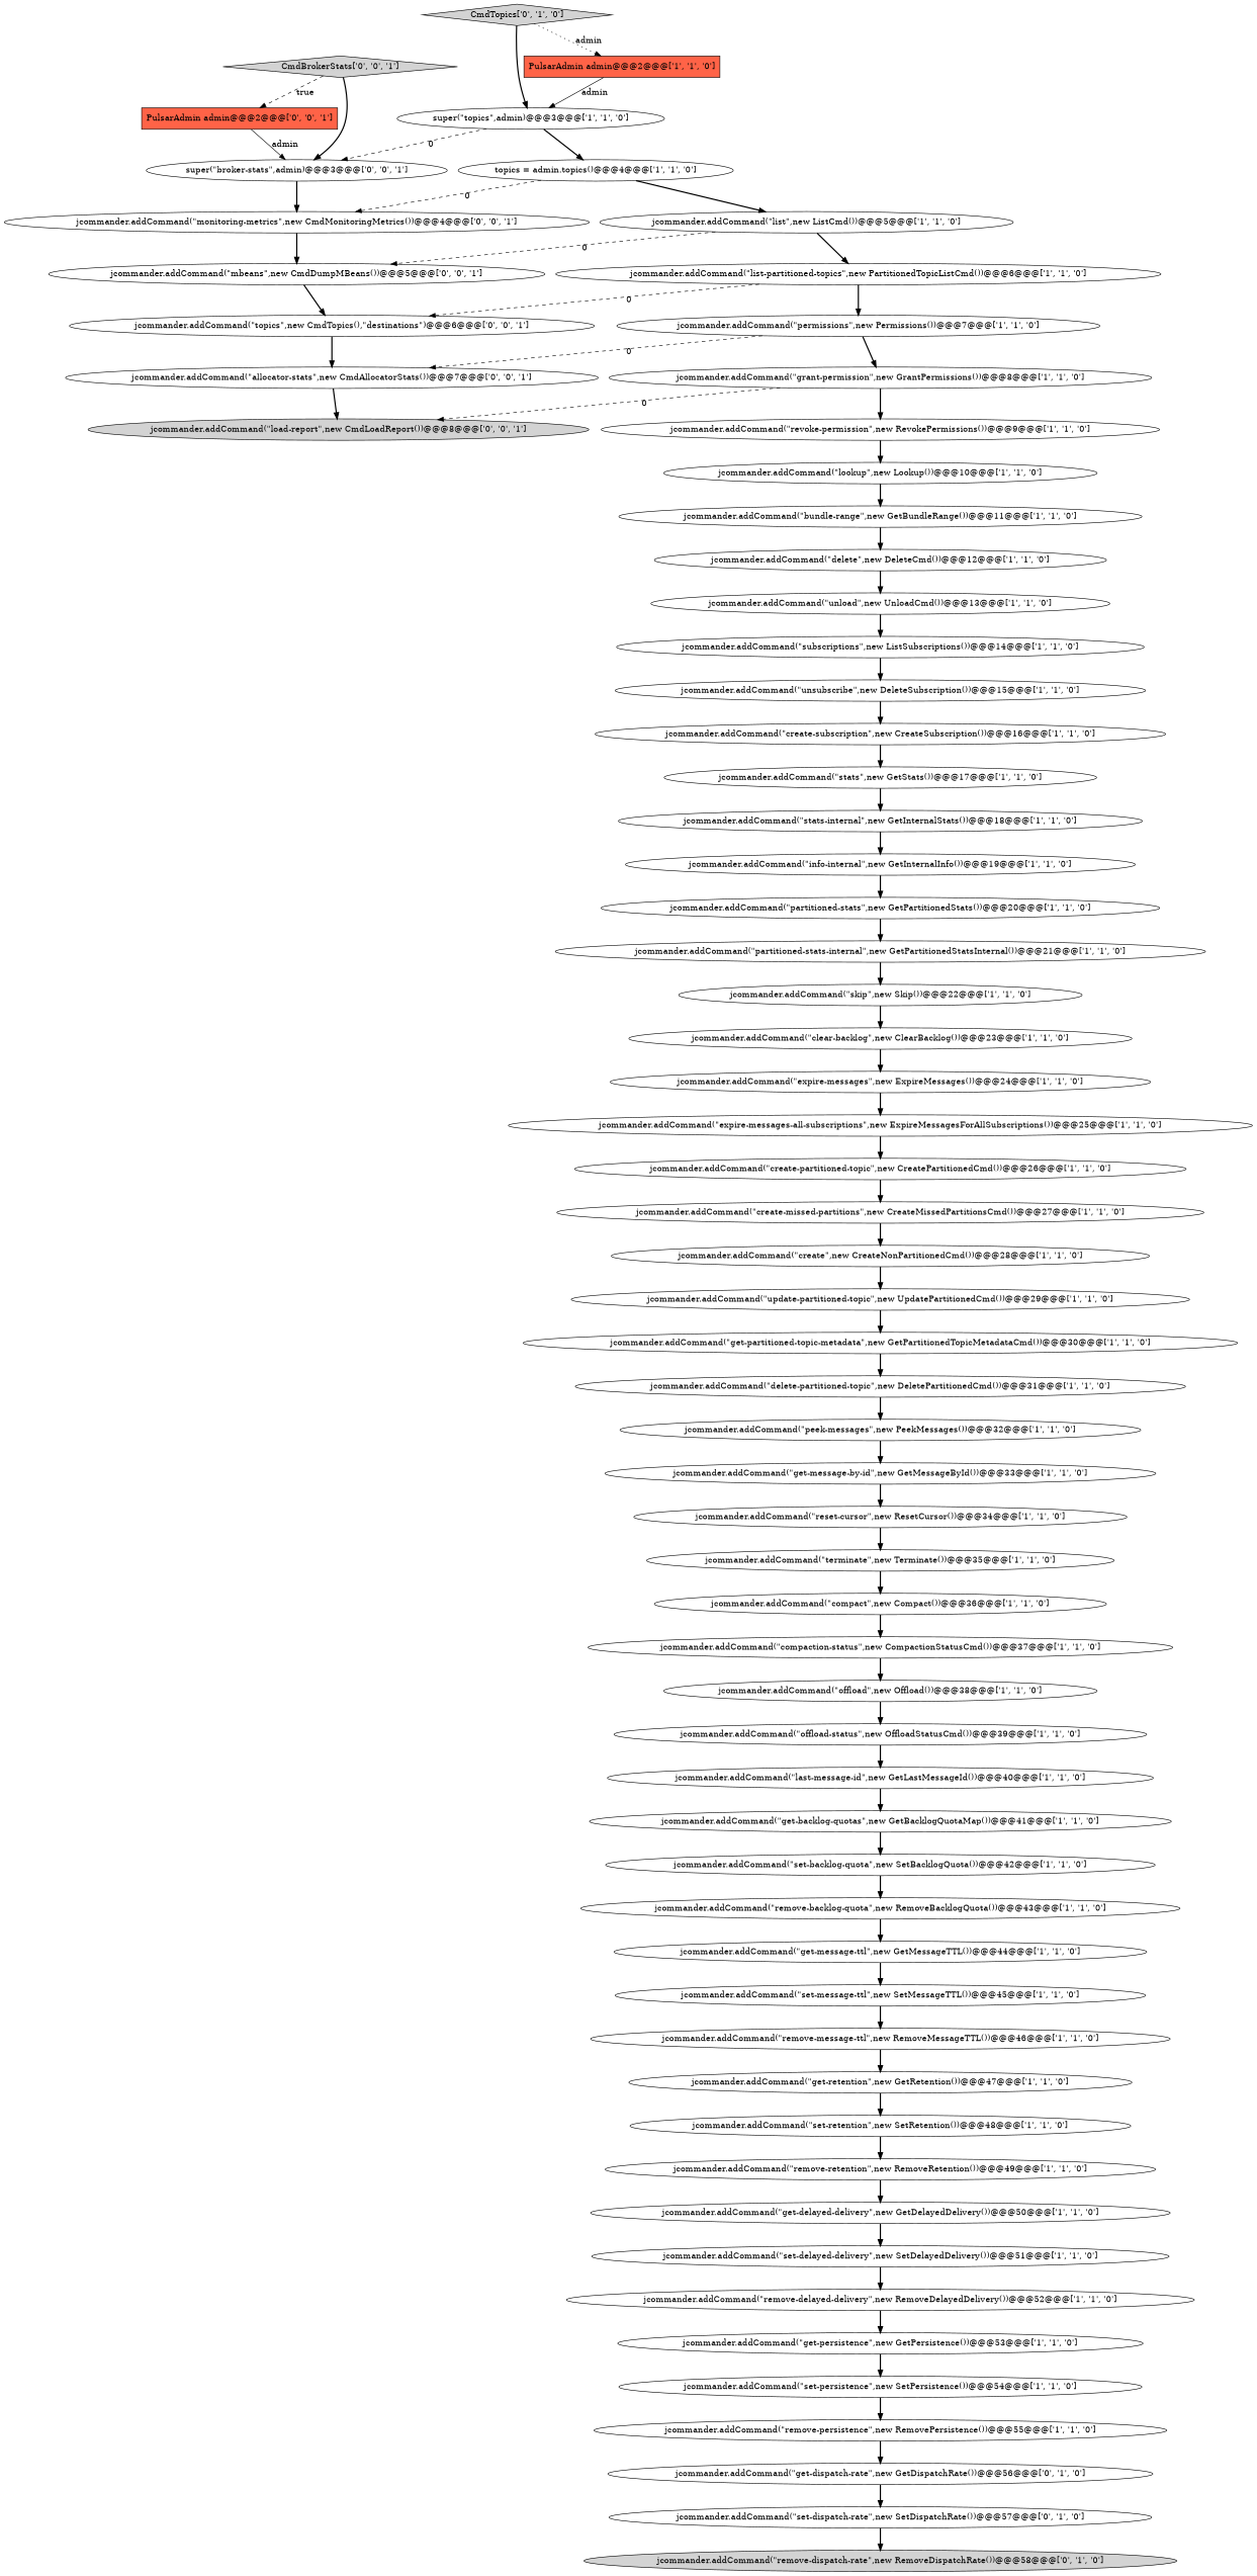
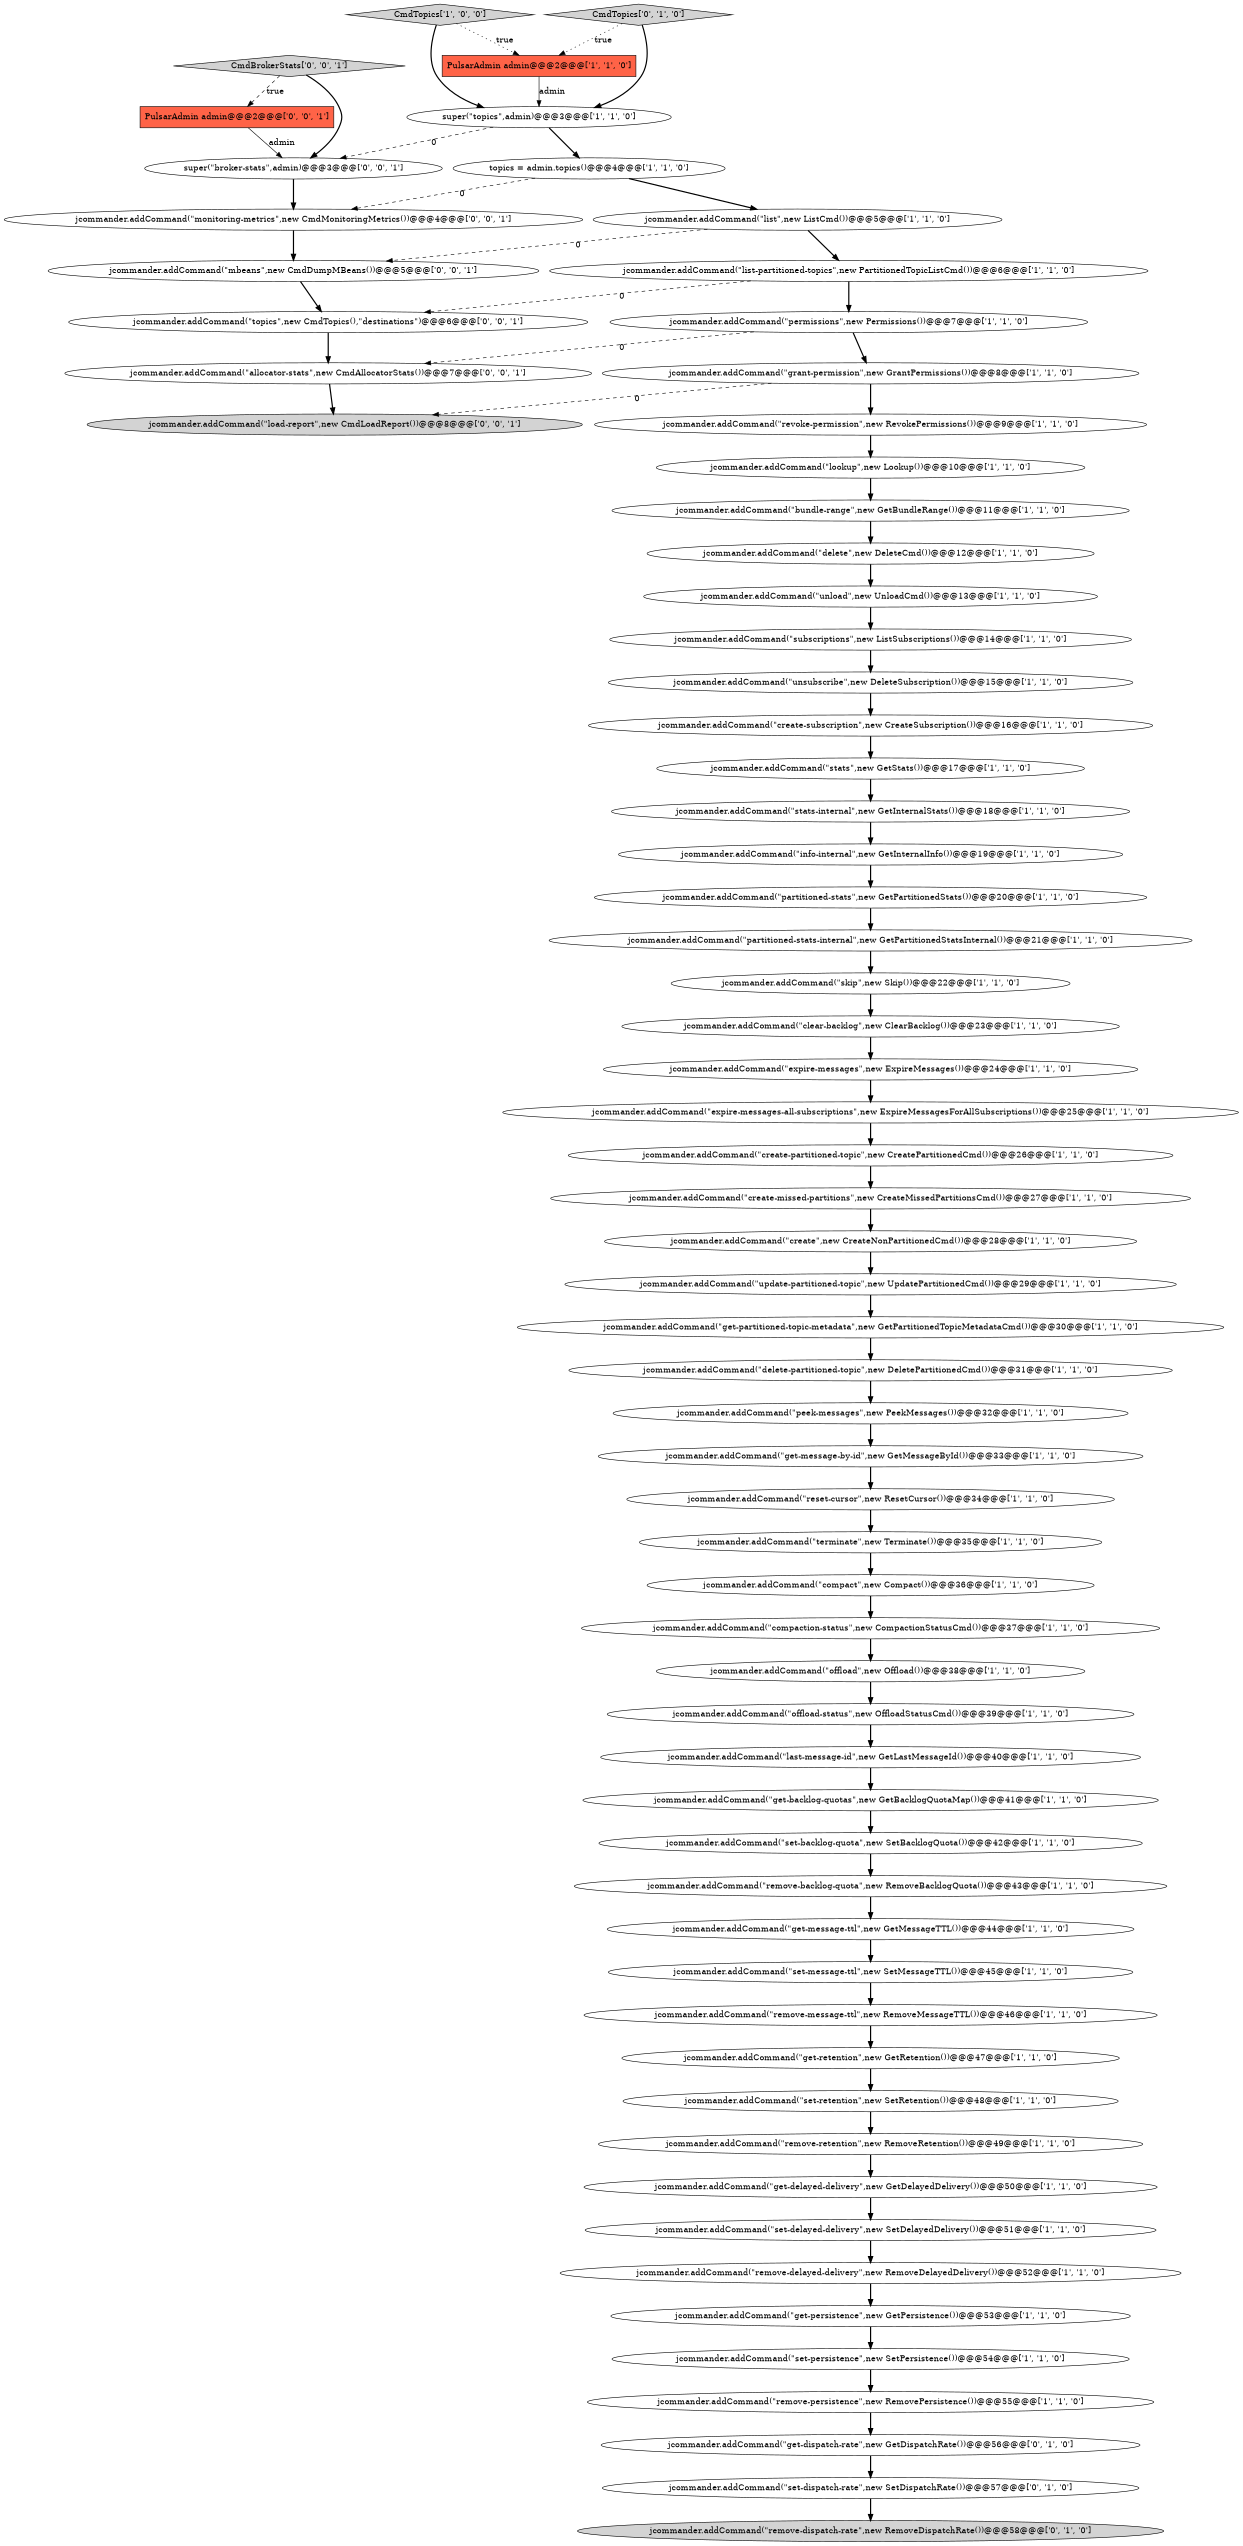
  digraph {
    node [fillcolor=white shape=ellipse style=filled]
    edge [style=bold]
    n1 [label="jcommander.addCommand(\"create-partitioned-topic\",new CreatePartitionedCmd())@@@26@@@['1', '1', '0']"]
    n2 [label="jcommander.addCommand(\"create-missed-partitions\",new CreateMissedPartitionsCmd())@@@27@@@['1', '1', '0']"]
    n3 [label="jcommander.addCommand(\"create\",new CreateNonPartitionedCmd())@@@28@@@['1', '1', '0']"]
    n4 [fillcolor=tomato label="PulsarAdmin admin@@@2@@@['0', '0', '1']" shape=box]
    n5 [label="super(\"broker-stats\",admin)@@@3@@@['0', '0', '1']"]
    n6 [label="jcommander.addCommand(\"monitoring-metrics\",new CmdMonitoringMetrics())@@@4@@@['0', '0', '1']"]
    n7 [fillcolor=lightgray label="CmdBrokerStats['0', '0', '1']" shape=diamond]
    n8 [label="jcommander.addCommand(\"clear-backlog\",new ClearBacklog())@@@23@@@['1', '1', '0']"]
    n9 [label="jcommander.addCommand(\"expire-messages\",new ExpireMessages())@@@24@@@['1', '1', '0']"]
    n10 [label="jcommander.addCommand(\"expire-messages-all-subscriptions\",new ExpireMessagesForAllSubscriptions())@@@25@@@['1', '1', '0']"]
    n11 [fillcolor=lightgray label="jcommander.addCommand(\"load-report\",new CmdLoadReport())@@@8@@@['0', '0', '1']"]
    n12 [label="jcommander.addCommand(\"partitioned-stats-internal\",new GetPartitionedStatsInternal())@@@21@@@['1', '1', '0']"]
    n13 [label="jcommander.addCommand(\"skip\",new Skip())@@@22@@@['1', '1', '0']"]
    n14 [label="super(\"topics\",admin)@@@3@@@['1', '1', '0']"]
    n15 [label="topics = admin.topics()@@@4@@@['1', '1', '0']"]
    n16 [label="jcommander.addCommand(\"list\",new ListCmd())@@@5@@@['1', '1', '0']"]
    n17 [fillcolor=tomato label="PulsarAdmin admin@@@2@@@['1', '1', '0']" shape=box]
    n18 [label="jcommander.addCommand(\"bundle-range\",new GetBundleRange())@@@11@@@['1', '1', '0']"]
    n19 [label="jcommander.addCommand(\"delete\",new DeleteCmd())@@@12@@@['1', '1', '0']"]
    n20 [label="jcommander.addCommand(\"unload\",new UnloadCmd())@@@13@@@['1', '1', '0']"]
    n21 [fillcolor=lightgray label="jcommander.addCommand(\"remove-dispatch-rate\",new RemoveDispatchRate())@@@58@@@['0', '1', '0']"]
    n22 [label="jcommander.addCommand(\"lookup\",new Lookup())@@@10@@@['1', '1', '0']"]
    n23 [label="jcommander.addCommand(\"subscriptions\",new ListSubscriptions())@@@14@@@['1', '1', '0']"]
    n24 [label="jcommander.addCommand(\"remove-persistence\",new RemovePersistence())@@@55@@@['1', '1', '0']"]
    n25 [label="jcommander.addCommand(\"get-dispatch-rate\",new GetDispatchRate())@@@56@@@['0', '1', '0']"]
    n26 [label="jcommander.addCommand(\"set-dispatch-rate\",new SetDispatchRate())@@@57@@@['0', '1', '0']"]
    n27 [label="jcommander.addCommand(\"mbeans\",new CmdDumpMBeans())@@@5@@@['0', '0', '1']"]
    n28 [label="jcommander.addCommand(\"topics\",new CmdTopics(),\"destinations\")@@@6@@@['0', '0', '1']"]
    n29 [label="jcommander.addCommand(\"allocator-stats\",new CmdAllocatorStats())@@@7@@@['0', '0', '1']"]
+   n30 [fillcolor=lightgray label="CmdTopics['1', '0', '0']" shape=diamond]
    n31 [label="jcommander.addCommand(\"reset-cursor\",new ResetCursor())@@@34@@@['1', '1', '0']"]
    n32 [label="jcommander.addCommand(\"terminate\",new Terminate())@@@35@@@['1', '1', '0']"]
    n33 [label="jcommander.addCommand(\"compact\",new Compact())@@@36@@@['1', '1', '0']"]
    n34 [label="jcommander.addCommand(\"get-message-by-id\",new GetMessageById())@@@33@@@['1', '1', '0']"]
    n35 [label="jcommander.addCommand(\"get-backlog-quotas\",new GetBacklogQuotaMap())@@@41@@@['1', '1', '0']"]
    n36 [label="jcommander.addCommand(\"set-backlog-quota\",new SetBacklogQuota())@@@42@@@['1', '1', '0']"]
    n37 [label="jcommander.addCommand(\"remove-backlog-quota\",new RemoveBacklogQuota())@@@43@@@['1', '1', '0']"]
    n38 [label="jcommander.addCommand(\"offload-status\",new OffloadStatusCmd())@@@39@@@['1', '1', '0']"]
    n39 [label="jcommander.addCommand(\"last-message-id\",new GetLastMessageId())@@@40@@@['1', '1', '0']"]
    n40 [label="jcommander.addCommand(\"update-partitioned-topic\",new UpdatePartitionedCmd())@@@29@@@['1', '1', '0']"]
    n41 [label="jcommander.addCommand(\"get-partitioned-topic-metadata\",new GetPartitionedTopicMetadataCmd())@@@30@@@['1', '1', '0']"]
    n42 [label="jcommander.addCommand(\"delete-partitioned-topic\",new DeletePartitionedCmd())@@@31@@@['1', '1', '0']"]
    n43 [label="jcommander.addCommand(\"offload\",new Offload())@@@38@@@['1', '1', '0']"]
    n44 [label="jcommander.addCommand(\"list-partitioned-topics\",new PartitionedTopicListCmd())@@@6@@@['1', '1', '0']"]
    n45 [label="jcommander.addCommand(\"permissions\",new Permissions())@@@7@@@['1', '1', '0']"]
    n46 [label="jcommander.addCommand(\"grant-permission\",new GrantPermissions())@@@8@@@['1', '1', '0']"]
    n47 [label="jcommander.addCommand(\"peek-messages\",new PeekMessages())@@@32@@@['1', '1', '0']"]
    n48 [label="jcommander.addCommand(\"set-delayed-delivery\",new SetDelayedDelivery())@@@51@@@['1', '1', '0']"]
    n49 [label="jcommander.addCommand(\"remove-delayed-delivery\",new RemoveDelayedDelivery())@@@52@@@['1', '1', '0']"]
    n50 [label="jcommander.addCommand(\"get-persistence\",new GetPersistence())@@@53@@@['1', '1', '0']"]
    n51 [label="jcommander.addCommand(\"revoke-permission\",new RevokePermissions())@@@9@@@['1', '1', '0']"]
    n52 [label="jcommander.addCommand(\"unsubscribe\",new DeleteSubscription())@@@15@@@['1', '1', '0']"]
    n53 [label="jcommander.addCommand(\"stats\",new GetStats())@@@17@@@['1', '1', '0']"]
    n54 [label="jcommander.addCommand(\"stats-internal\",new GetInternalStats())@@@18@@@['1', '1', '0']"]
    n55 [label="jcommander.addCommand(\"info-internal\",new GetInternalInfo())@@@19@@@['1', '1', '0']"]
    n56 [label="jcommander.addCommand(\"compaction-status\",new CompactionStatusCmd())@@@37@@@['1', '1', '0']"]
    n57 [label="jcommander.addCommand(\"partitioned-stats\",new GetPartitionedStats())@@@20@@@['1', '1', '0']"]
    n58 [label="jcommander.addCommand(\"remove-retention\",new RemoveRetention())@@@49@@@['1', '1', '0']"]
    n59 [label="jcommander.addCommand(\"get-delayed-delivery\",new GetDelayedDelivery())@@@50@@@['1', '1', '0']"]
    n60 [label="jcommander.addCommand(\"remove-message-ttl\",new RemoveMessageTTL())@@@46@@@['1', '1', '0']"]
    n61 [label="jcommander.addCommand(\"get-retention\",new GetRetention())@@@47@@@['1', '1', '0']"]
    n62 [label="jcommander.addCommand(\"set-retention\",new SetRetention())@@@48@@@['1', '1', '0']"]
    n63 [label="jcommander.addCommand(\"create-subscription\",new CreateSubscription())@@@16@@@['1', '1', '0']"]
    n64 [label="jcommander.addCommand(\"get-message-ttl\",new GetMessageTTL())@@@44@@@['1', '1', '0']"]
    n65 [label="jcommander.addCommand(\"set-message-ttl\",new SetMessageTTL())@@@45@@@['1', '1', '0']"]
    n66 [label="jcommander.addCommand(\"set-persistence\",new SetPersistence())@@@54@@@['1', '1', '0']"]
    n67 [fillcolor=lightgray label="CmdTopics['0', '1', '0']" shape=diamond]
    n1 -> n2
    n2 -> n3
    n3 -> n40
    n4 -> n5 [label=admin style=solid]
    n5 -> n6
    n6 -> n27
    n7 -> n4 [label=true style=dashed]
    n7 -> n5
    n8 -> n9
    n9 -> n10
    n10 -> n1
    n12 -> n13
    n13 -> n8
    n14 -> n5 [label=0 style=dashed]
    n14 -> n15
    n15 -> n6 [label=0 style=dashed]
    n15 -> n16
    n16 -> n27 [label=0 style=dashed]
    n16 -> n44
    n17 -> n14 [label=admin style=solid]
    n18 -> n19
    n19 -> n20
    n20 -> n23
    n22 -> n18
    n23 -> n52
    n24 -> n25
    n25 -> n26
    n26 -> n21
    n27 -> n28
    n28 -> n29
    n29 -> n11
+   n30 -> n14
+   n30 -> n17 [label=true style=dotted]
    n31 -> n32
    n32 -> n33
    n33 -> n56
    n34 -> n31
    n35 -> n36
    n36 -> n37
    n37 -> n64
    n38 -> n39
    n39 -> n35
    n40 -> n41
    n41 -> n42
    n42 -> n47
    n43 -> n38
    n44 -> n28 [label=0 style=dashed]
    n44 -> n45
    n45 -> n29 [label=0 style=dashed]
    n45 -> n46
    n46 -> n11 [label=0 style=dashed]
    n46 -> n51
    n47 -> n34
    n48 -> n49
    n49 -> n50
    n50 -> n66
    n51 -> n22
    n52 -> n63
    n53 -> n54
    n54 -> n55
    n55 -> n57
    n56 -> n43
    n57 -> n12
    n58 -> n59
    n59 -> n48
    n60 -> n61
    n61 -> n62
    n62 -> n58
    n63 -> n53
    n64 -> n65
    n65 -> n60
    n66 -> n24
    n67 -> n14
-   n67 -> n17 [label=admin style=dotted]
+   n67 -> n17 [label=true style=dotted]
  }
